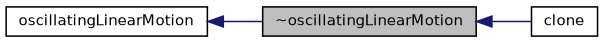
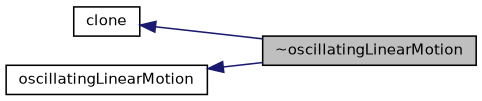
  digraph {
    rankdir=LR
    node [color=black fontname=Helvetica fontsize=10 shape=record]
    edge [color=midnightblue dir=back fontname=Helvetica fontsize=10 labelfontname=Helvetica labelfontsize=10 style=solid]
    n1 [fillcolor=grey75 fontcolor=black height=0.2 label="~oscillatingLinearMotion" style=filled width=0.4]
    n2 [height=0.2 label=clone width=0.4]
    n3 [height=0.2 label=oscillatingLinearMotion width=0.4]
-   n1 -> n2
+   n2 -> n1
    n3 -> n1
  }
